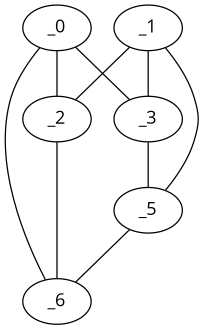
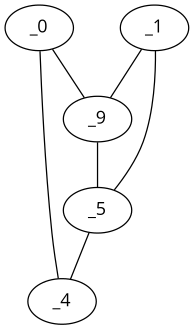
  graph {
    fontname="Open Sans"
    node [fontname="Open Sans"]
    edge [fontname="Open Sans" valence=1]
    _0 [x=53 y=21]
-   _2 [x=75 y=31]
-   _3 [x=79 y=50]
-   _6 [x=102 y=36]
+   _3 [x=79 y=50 label=_9]
+   _6 [x=102 y=36 label=_4]
    _1 [x=69 y=32]
    _5 [x=82 y=42]
-   _0 -- _2
    _0 -- _3
    _0 -- _6
-   _2 -- _6 [valence=2]
    _3 -- _5
-   _1 -- _2 [valence=2]
    _1 -- _3 [valence=2]
    _1 -- _5 [valence=2]
    _5 -- _6
  }
